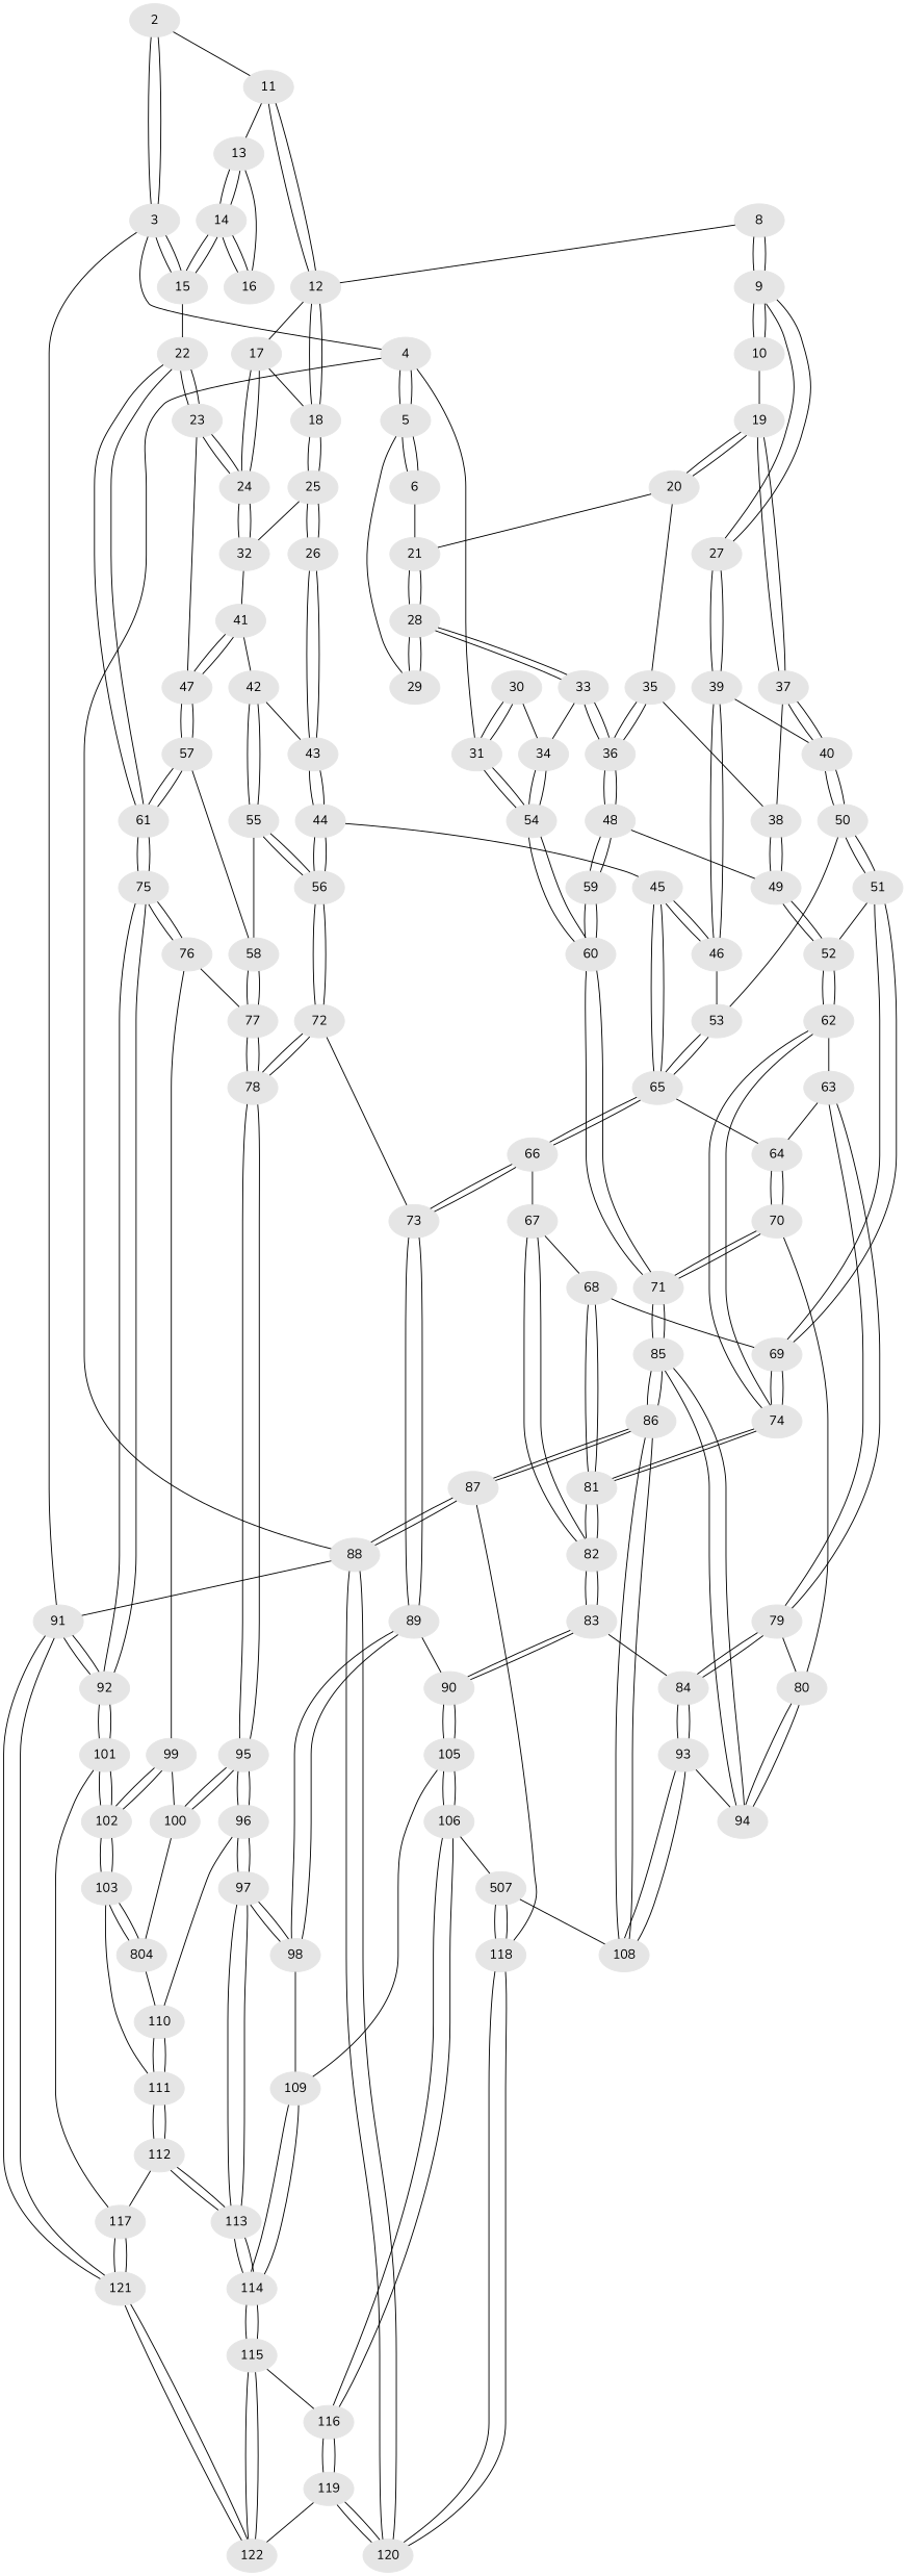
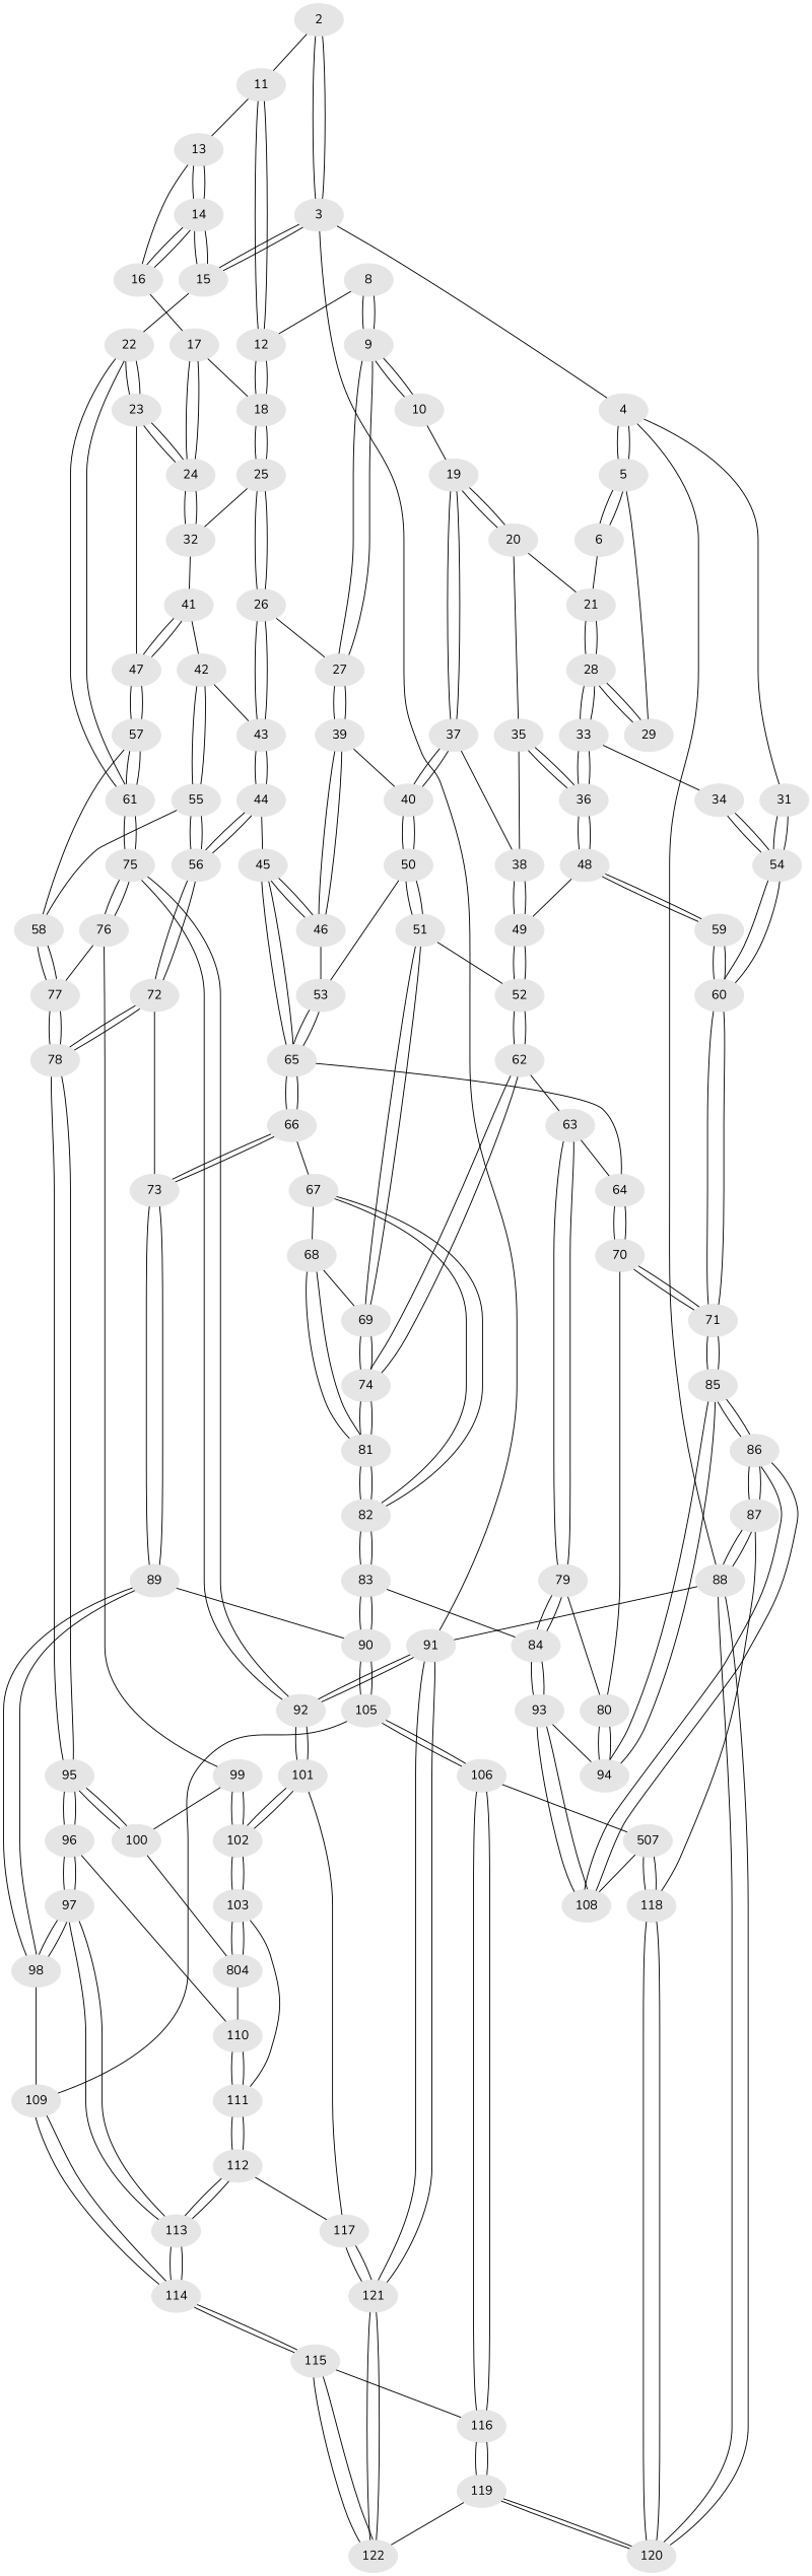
  graph {
    fontname=Nunito
    node [color=gray90 fontname=Nunito style=filled]
    edge [fontname=Nunito]
    2
    3
    11
    8
    9
    12
    4
    15
    91
    13
    5
    31
    88
    22
    92
    121
    6
    29
    54
    120
    21
    28
    10
    19
    27
    18
    39
    20
    37
    14
    16
    25
    17
    23
    61
    24
    32
    26
    35
    38
    40
    36
    33
    47
    75
    57
    41
    43
    44
    46
    34
-   30
    60
    42
    48
    49
    59
    50
    52
    53
    51
    55
    56
    58
    45
    65
    72
    64
    66
    62
    69
    74
    63
    71
    77
    73
    78
    70
    85
    76
    79
    81
    80
    84
    67
    68
    82
    89
    83
    94
    86
    95
    90
    98
    99
    101
    100
    102
    96
    93
    105
    108
    87
    118
    109
    106
    122
    117
    97
    110
    n111 [label=804]
    113
    111
    114
    103
    112
    n117 [label=507]
    116
    119
    115
    2 -- 3
    2 -- 3
    2 -- 11
    3 -- 4
    3 -- 15
    3 -- 15
    3 -- 91
    11 -- 12
    11 -- 12
    11 -- 13
    8 -- 9
    8 -- 9
    8 -- 12
    9 -- 10
    9 -- 10
    9 -- 27
    9 -- 27
    12 -- 18
    12 -- 18
    4 -- 5
    4 -- 5
    4 -- 31
    4 -- 88
    15 -- 22
    91 -- 92
    91 -- 92
    91 -- 121
    91 -- 121
    13 -- 14
    13 -- 14
    13 -- 16
    5 -- 6
    5 -- 6
    5 -- 29
    31 -- 54
    31 -- 54
    88 -- 91
    88 -- 120
    88 -- 120
    22 -- 23
    22 -- 23
    22 -- 61
    22 -- 61
    92 -- 101
    92 -- 101
    121 -- 122
    121 -- 122
    6 -- 21
    54 -- 60
    54 -- 60
    21 -- 28
    21 -- 28
    28 -- 29
    28 -- 29
    28 -- 33
    28 -- 33
    10 -- 19
    19 -- 20
    19 -- 20
    19 -- 37
    19 -- 37
    27 -- 39
    27 -- 39
    18 -- 25
    18 -- 25
    39 -- 40
    39 -- 46
    39 -- 46
    20 -- 21
    20 -- 35
    37 -- 38
    37 -- 40
    37 -- 40
    14 -- 15
    14 -- 15
    14 -- 16
    14 -- 16
-   12 -- 17
+   16 -- 17
    25 -- 32
    25 -- 26
    25 -- 26
    17 -- 18
    17 -- 24
    17 -- 24
    23 -- 24
    23 -- 24
    23 -- 47
    61 -- 75
    61 -- 75
    24 -- 32
    24 -- 32
    32 -- 41
+   26 -- 27
    26 -- 43
    26 -- 43
    35 -- 38
    35 -- 36
    35 -- 36
    38 -- 49
    38 -- 49
    40 -- 50
    40 -- 50
    36 -- 48
    36 -- 48
    33 -- 36
    33 -- 36
    33 -- 34
    47 -- 57
    47 -- 57
    75 -- 92
    75 -- 92
    75 -- 76
    75 -- 76
    57 -- 61
    57 -- 61
    57 -- 58
    41 -- 47
    41 -- 47
    41 -- 42
    43 -- 44
    43 -- 44
    44 -- 56
    44 -- 56
    44 -- 45
    46 -- 53
    34 -- 54
    34 -- 54
-   30 -- 31
-   30 -- 31
-   30 -- 34
    60 -- 71
    60 -- 71
    42 -- 43
    42 -- 55
    42 -- 55
    48 -- 49
    48 -- 59
    48 -- 59
    49 -- 52
    49 -- 52
    59 -- 60
    59 -- 60
    50 -- 53
    50 -- 51
    50 -- 51
    52 -- 62
    52 -- 62
    53 -- 65
    53 -- 65
    51 -- 52
    51 -- 69
    51 -- 69
    55 -- 56
    55 -- 56
    55 -- 58
    56 -- 72
    56 -- 72
    58 -- 77
    58 -- 77
    45 -- 46
    45 -- 46
    45 -- 65
    45 -- 65
    65 -- 64
    65 -- 66
    65 -- 66
    72 -- 73
    72 -- 78
    72 -- 78
    64 -- 70
    64 -- 70
    66 -- 73
    66 -- 73
    66 -- 67
    62 -- 74
    62 -- 74
    62 -- 63
    69 -- 74
    69 -- 74
    74 -- 81
    74 -- 81
    63 -- 64
    63 -- 79
    63 -- 79
    71 -- 85
    71 -- 85
    77 -- 78
    77 -- 78
    73 -- 89
    73 -- 89
    78 -- 95
    78 -- 95
    70 -- 71
    70 -- 71
    70 -- 80
    85 -- 94
    85 -- 94
    85 -- 86
    85 -- 86
    76 -- 77
    76 -- 99
    79 -- 80
    79 -- 84
    79 -- 84
    81 -- 82
    81 -- 82
    80 -- 94
    80 -- 94
    84 -- 93
    84 -- 93
    67 -- 68
    67 -- 82
    67 -- 82
    68 -- 69
    68 -- 81
    68 -- 81
    82 -- 83
    82 -- 83
    89 -- 90
    89 -- 98
    89 -- 98
    83 -- 84
    83 -- 90
    83 -- 90
    86 -- 108
    86 -- 108
    86 -- 87
    86 -- 87
    95 -- 100
    95 -- 100
    95 -- 96
    95 -- 96
    90 -- 105
    90 -- 105
    98 -- 109
    99 -- 100
    99 -- 102
    99 -- 102
    101 -- 102
    101 -- 102
    101 -- 117
    100 -- n111
    102 -- 103
    102 -- 103
    96 -- 97
    96 -- 97
    96 -- 110
    93 -- 94
    93 -- 108
    93 -- 108
    105 -- 109
    105 -- 106
    105 -- 106
    87 -- 88
    87 -- 88
    87 -- 118
    118 -- 120
    118 -- 120
    109 -- 114
    109 -- 114
    106 -- n117
    106 -- 116
    106 -- 116
    117 -- 121
    117 -- 121
    97 -- 98
    97 -- 98
    97 -- 113
    97 -- 113
    110 -- 111
    110 -- 111
    n111 -- 110
    113 -- 114
    113 -- 114
    111 -- 112
    111 -- 112
    114 -- 115
    114 -- 115
    103 -- n111
    103 -- n111
    103 -- 111
    112 -- 117
    112 -- 113
    112 -- 113
    n117 -- 108
    n117 -- 118
    n117 -- 118
    116 -- 119
    116 -- 119
    119 -- 120
    119 -- 120
    119 -- 122
    115 -- 122
    115 -- 122
    115 -- 116
  }
